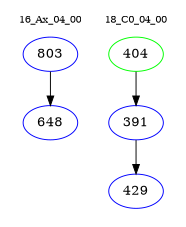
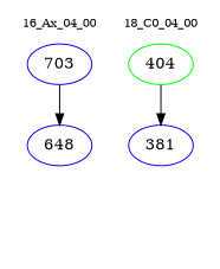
  digraph {
    node [color=blue]
    edge [color=black]
-   n1 [label=803]
+   n1 [label=703]
    n2 [label=648]
    n3 [color=green label=404]
-   n4 [label=391]
-   n5 [label=429]
+   n4 [label=381]
    subgraph cluster_1 {
      color=white
      fontsize=10
      label="16_Ax_04_00"
      n1
      n2
    }
    subgraph cluster_2 {
      color=white
      fontsize=10
      label="18_C0_04_00"
      n3
      n4
-     n5
    }
    n1 -> n2
    n3 -> n4
-   n4 -> n5
  }
